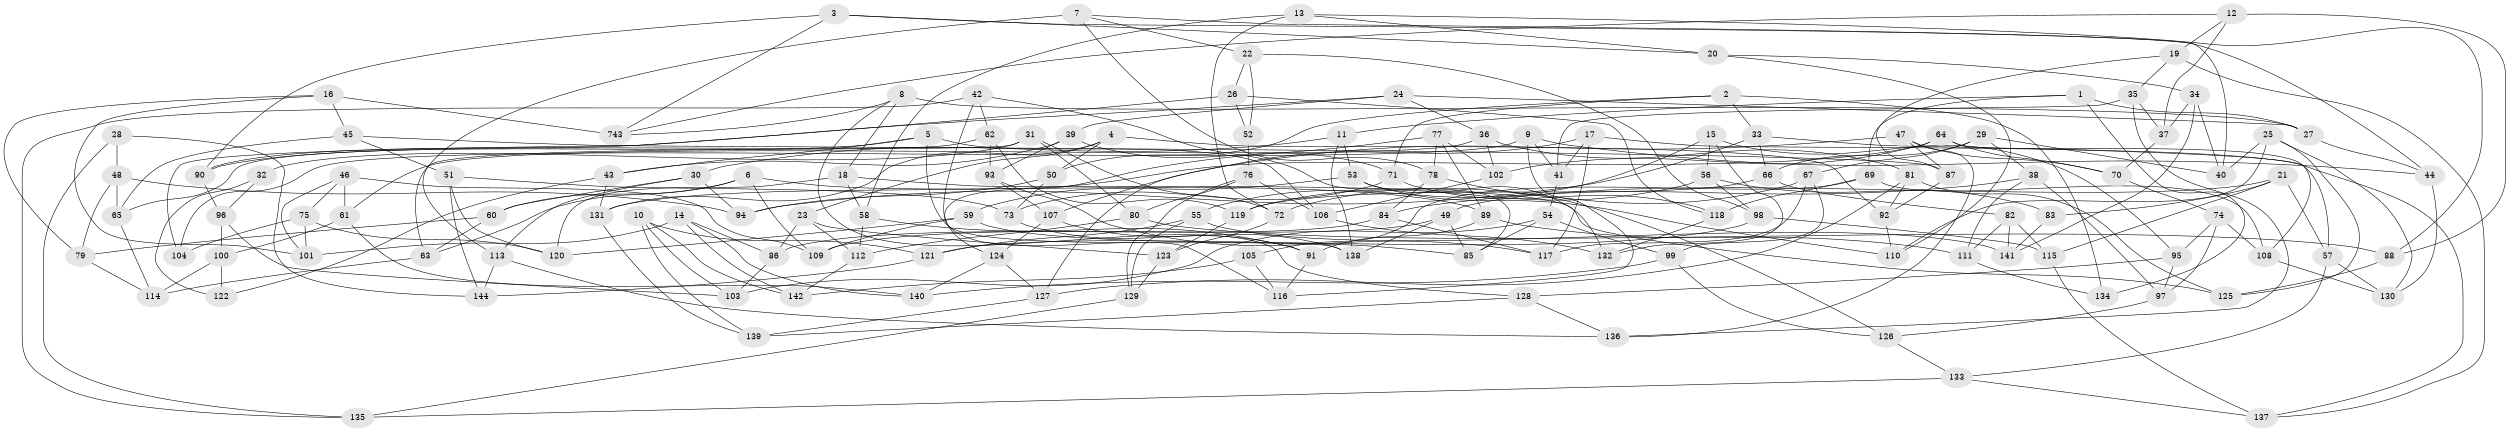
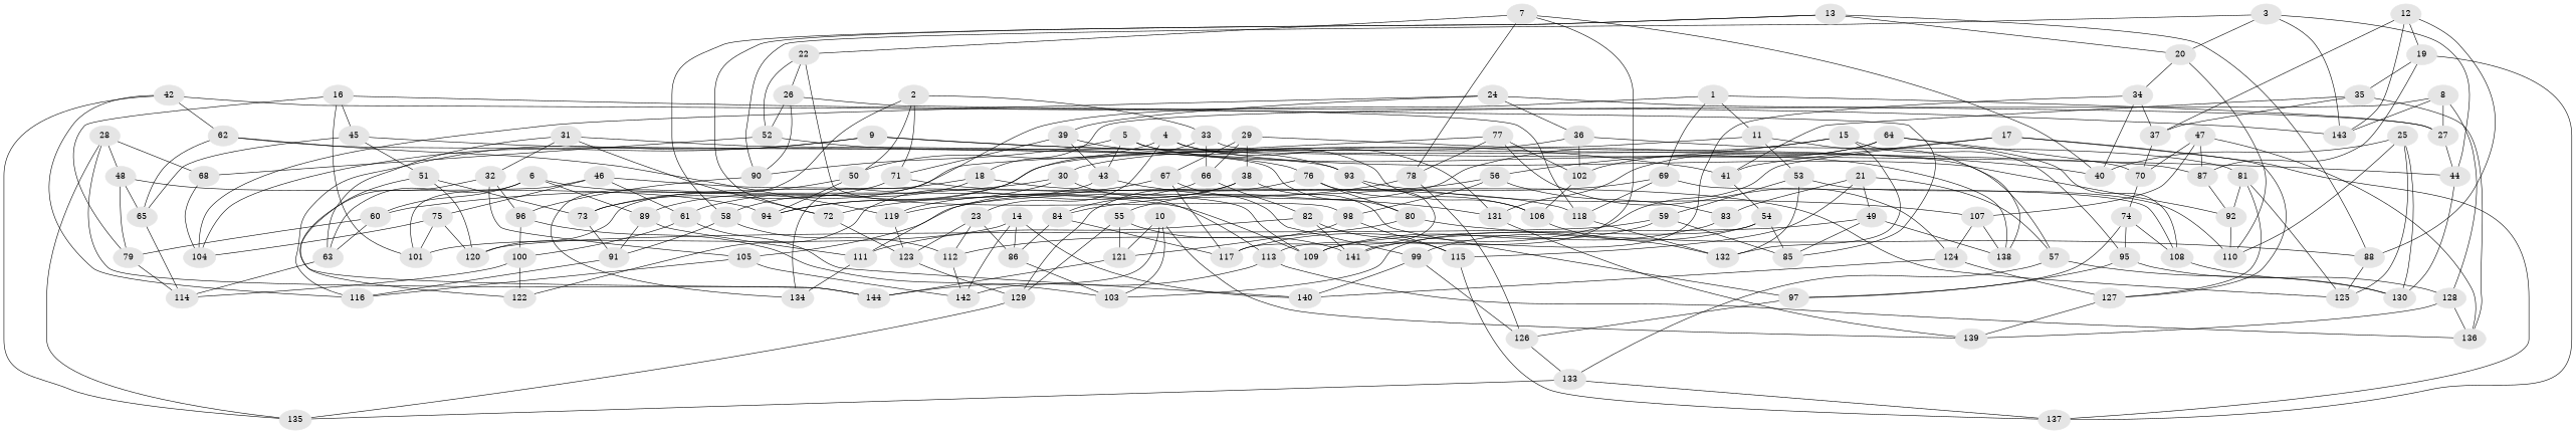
  graph {
    node [color=gray90 style=filled]
    1
    11
    27
    69
    134
    138
    30
    53
    44
    118
    105
    108
    2
    33
    50
    71
    57
    66
    94
    73
    3
    20
    90
-   143 [label=743]
+   143
    34
    110
    130
    96
    4
    23
    92
    131
    86
    112
    123
    139
    5
    43
    106
    122
    132
    6
    60
    63
    89
    109
    79
    114
    111
    91
    7
    22
    40
    78
    113
    26
    52
    98
    84
    126
    144
    136
    8
    18
    128
    58
    120
    125
    9
    41
    104
    116
    54
    10
    103
    121
    142
    59
    12
    19
    37
    88
    137
    35
    87
    70
    13
    72
    14
    101
    140
    15
    55
    56
    95
    141
    129
    83
    119
    97
    16
    45
    51
    65
    17
    117
    127
    21
    49
    115
    85
    133
+   68
    76
    24
    36
    39
    61
    81
    102
    93
    25
    28
    48
    135
    29
    38
    67
    82
    99
    31
    32
    80
    100
    74
    107
    42
    62
    46
    75
    47
    124
    64
    77
    1 -- 11
    1 -- 27
    1 -- 69
    1 -- 134
    11 -- 138
    11 -- 30
    11 -- 53
    27 -- 44
    69 -- 118
    69 -- 105
    69 -- 108
    30 -- 94
    30 -- 60
    30 -- 113
    53 -- 110
    53 -- 132
    53 -- 59
    44 -- 130
    118 -- 132
    105 -- 116
    105 -- 142
    108 -- 130
    2 -- 134
    2 -- 33
    2 -- 50
    2 -- 71
    33 -- 57
    33 -- 66
    33 -- 94
    50 -- 94
    50 -- 73
    71 -- 118
    71 -- 73
    57 -- 130
    57 -- 133
    66 -- 119
    66 -- 82
    73 -- 91
    3 -- 44
    3 -- 20
    3 -- 90
    3 -- 143
    20 -- 34
    20 -- 110
    90 -- 96
    34 -- 40
    34 -- 37
    34 -- 141
    96 -- 103
    96 -- 100
    4 -- 50
    4 -- 23
    4 -- 92
    4 -- 131
    23 -- 86
    23 -- 112
    23 -- 123
    92 -- 110
    131 -- 139
    86 -- 103
    112 -- 142
    123 -- 129
    5 -- 138
    5 -- 90
    5 -- 43
    5 -- 106
    43 -- 131
    43 -- 122
    106 -- 132
    6 -- 60
    6 -- 63
    6 -- 89
    6 -- 109
    60 -- 63
    60 -- 79
    63 -- 114
    89 -- 111
    89 -- 91
    79 -- 114
    111 -- 134
    91 -- 116
    7 -- 22
    7 -- 40
    7 -- 78
    7 -- 113
    22 -- 26
    22 -- 52
    22 -- 98
    78 -- 84
    78 -- 126
    113 -- 144
    113 -- 136
    26 -- 118
    26 -- 90
    26 -- 52
+   52 -- 68
    52 -- 76
    98 -- 121
    98 -- 115
    84 -- 86
    84 -- 117
    126 -- 133
    8 -- 27
    8 -- 143
    8 -- 18
    8 -- 128
    18 -- 58
    18 -- 120
    18 -- 125
    128 -- 139
    128 -- 136
    58 -- 112
    58 -- 91
    9 -- 44
    9 -- 41
    9 -- 104
    9 -- 116
    41 -- 54
    54 -- 103
    54 -- 85
    54 -- 99
    10 -- 139
    10 -- 103
    10 -- 121
    10 -- 142
    121 -- 144
    59 -- 109
    59 -- 120
    59 -- 85
    12 -- 143
    12 -- 19
    12 -- 37
    12 -- 88
    19 -- 137
    19 -- 35
    19 -- 87
    37 -- 70
    88 -- 125
    35 -- 136
    35 -- 41
    35 -- 37
    87 -- 92
    70 -- 74
    13 -- 20
    13 -- 58
    13 -- 88
    13 -- 72
    72 -- 123
    14 -- 86
    14 -- 142
    14 -- 101
    14 -- 140
    15 -- 132
    15 -- 55
    15 -- 56
    15 -- 95
    55 -- 121
    55 -- 141
    55 -- 129
    56 -- 98
    56 -- 83
    56 -- 119
    95 -- 128
    95 -- 97
    129 -- 135
    83 -- 141
    119 -- 123
    97 -- 126
    16 -- 143
    16 -- 79
    16 -- 101
    16 -- 45
    45 -- 87
    45 -- 51
    45 -- 65
    51 -- 73
    51 -- 144
    51 -- 120
    65 -- 114
    17 -- 41
    17 -- 137
    17 -- 117
    17 -- 127
    127 -- 139
    21 -- 57
    21 -- 83
    21 -- 49
    21 -- 115
    49 -- 138
    49 -- 109
    49 -- 85
    115 -- 137
    133 -- 137
    133 -- 135
+   68 -- 104
    76 -- 106
    76 -- 129
    76 -- 80
    24 -- 27
    24 -- 104
    24 -- 36
    24 -- 39
    36 -- 61
    36 -- 81
    36 -- 102
    39 -- 71
    39 -- 43
    39 -- 93
    61 -- 140
    61 -- 100
    81 -- 92
    81 -- 125
    81 -- 127
    102 -- 106
    93 -- 117
    93 -- 107
    25 -- 110
    25 -- 130
    25 -- 40
    25 -- 125
    28 -- 144
+   28 -- 68
    28 -- 48
    28 -- 135
    48 -- 94
    48 -- 79
    48 -- 65
    29 -- 66
    29 -- 40
    29 -- 38
    29 -- 67
    38 -- 111
    38 -- 84
    38 -- 97
    67 -- 72
    67 -- 117
    67 -- 99
    82 -- 111
    82 -- 141
    82 -- 115
    99 -- 126
    99 -- 140
    31 -- 63
    31 -- 72
    31 -- 32
    31 -- 80
+   32 -- 105
    32 -- 96
    32 -- 122
    80 -- 112
    80 -- 88
    100 -- 122
    100 -- 114
    74 -- 108
    74 -- 95
    74 -- 97
    107 -- 138
    107 -- 124
    42 -- 116
    42 -- 85
    42 -- 135
    42 -- 62
    62 -- 119
    62 -- 65
    62 -- 93
    46 -- 109
    46 -- 101
    46 -- 61
    46 -- 75
    75 -- 120
    75 -- 104
    75 -- 101
    47 -- 136
    47 -- 87
    47 -- 70
    47 -- 107
    124 -- 140
    124 -- 127
    64 -- 108
    64 -- 131
    64 -- 70
    64 -- 102
    77 -- 89
    77 -- 78
    77 -- 102
    77 -- 124
  }
